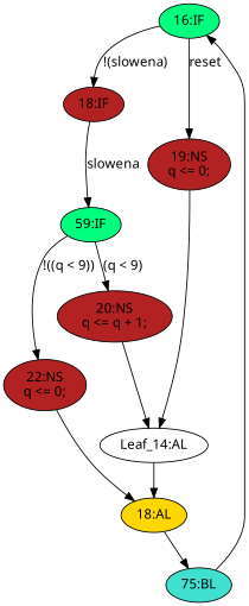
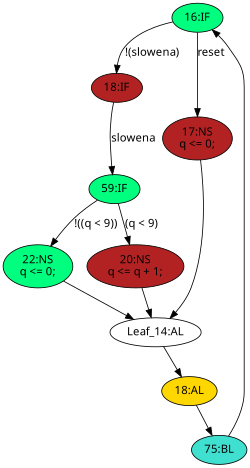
  strict digraph {
    fontname="Noto Sans"
    node [fillcolor=firebrick fontname="Noto Sans" statements="[]" style=filled typ=IfStatement]
    edge [cond="[]" fontname="Noto Sans" lineno=None]
    n1 [ast="<pyverilog.vparser.ast.IfStatement object at 0x7f1c497f7390>" fillcolor=springgreen label="16:IF"]
    n2 [ast="<pyverilog.vparser.ast.IfStatement object at 0x7f1c497e4790>" label="18:IF"]
-   n3 [ast="<pyverilog.vparser.ast.NonblockingSubstitution object at 0x7f1c49796910>" label="19:NS\nq <= 0;" statements="[<pyverilog.vparser.ast.NonblockingSubstitution object at 0x7f1c49796910>]" typ=NonblockingSubstitution]
+   n3 [ast="<pyverilog.vparser.ast.NonblockingSubstitution object at 0x7f1c49796910>" label="17:NS\nq <= 0;" statements="[<pyverilog.vparser.ast.NonblockingSubstitution object at 0x7f1c49796910>]" typ=NonblockingSubstitution]
    n4 [ast="<pyverilog.vparser.ast.IfStatement object at 0x7f1c4978ecd0>" fillcolor=springgreen label="59:IF"]
    n5 [def_var="['q']" label="Leaf_14:AL" fillcolor="" statements="" style="" typ=""]
-   n6 [ast="<pyverilog.vparser.ast.NonblockingSubstitution object at 0x7f1c497f2650>" label="22:NS\nq <= 0;" statements="[<pyverilog.vparser.ast.NonblockingSubstitution object at 0x7f1c497f2650>]" typ=NonblockingSubstitution]
+   n6 [ast="<pyverilog.vparser.ast.NonblockingSubstitution object at 0x7f1c497f2650>" fillcolor=springgreen label="22:NS\nq <= 0;" statements="[<pyverilog.vparser.ast.NonblockingSubstitution object at 0x7f1c497f2650>]" typ=NonblockingSubstitution]
    n7 [ast="<pyverilog.vparser.ast.NonblockingSubstitution object at 0x7f1c4978ebd0>" label="20:NS\nq <= q + 1;" statements="[<pyverilog.vparser.ast.NonblockingSubstitution object at 0x7f1c4978ebd0>]" typ=NonblockingSubstitution]
    n8 [ast="<pyverilog.vparser.ast.Always object at 0x7f1c49ab5390>" clk_sens=True fillcolor=gold label="18:AL" sens="['clk']" typ=Always use_var="['q', 'reset', 'slowena']"]
    n9 [ast="<pyverilog.vparser.ast.Block object at 0x7f1c49ab50d0>" fillcolor=turquoise label="75:BL" typ=Block]
    n1 -> n2 [cond="['reset']" label="!(slowena)" lineno=16]
    n1 -> n3 [cond="['reset']" label=reset lineno=16]
    n2 -> n4 [cond="['slowena']" label=slowena lineno=18]
    n3 -> n5
    n4 -> n6 [cond="['q']" label="!((q < 9))" lineno=19]
    n4 -> n7 [cond="['q']" label="(q < 9)" lineno=19]
    n5 -> n8 [cond="" lineno=""]
-   n6 -> n8
+   n6 -> n5
    n7 -> n5
    n8 -> n9
    n9 -> n1
  }
